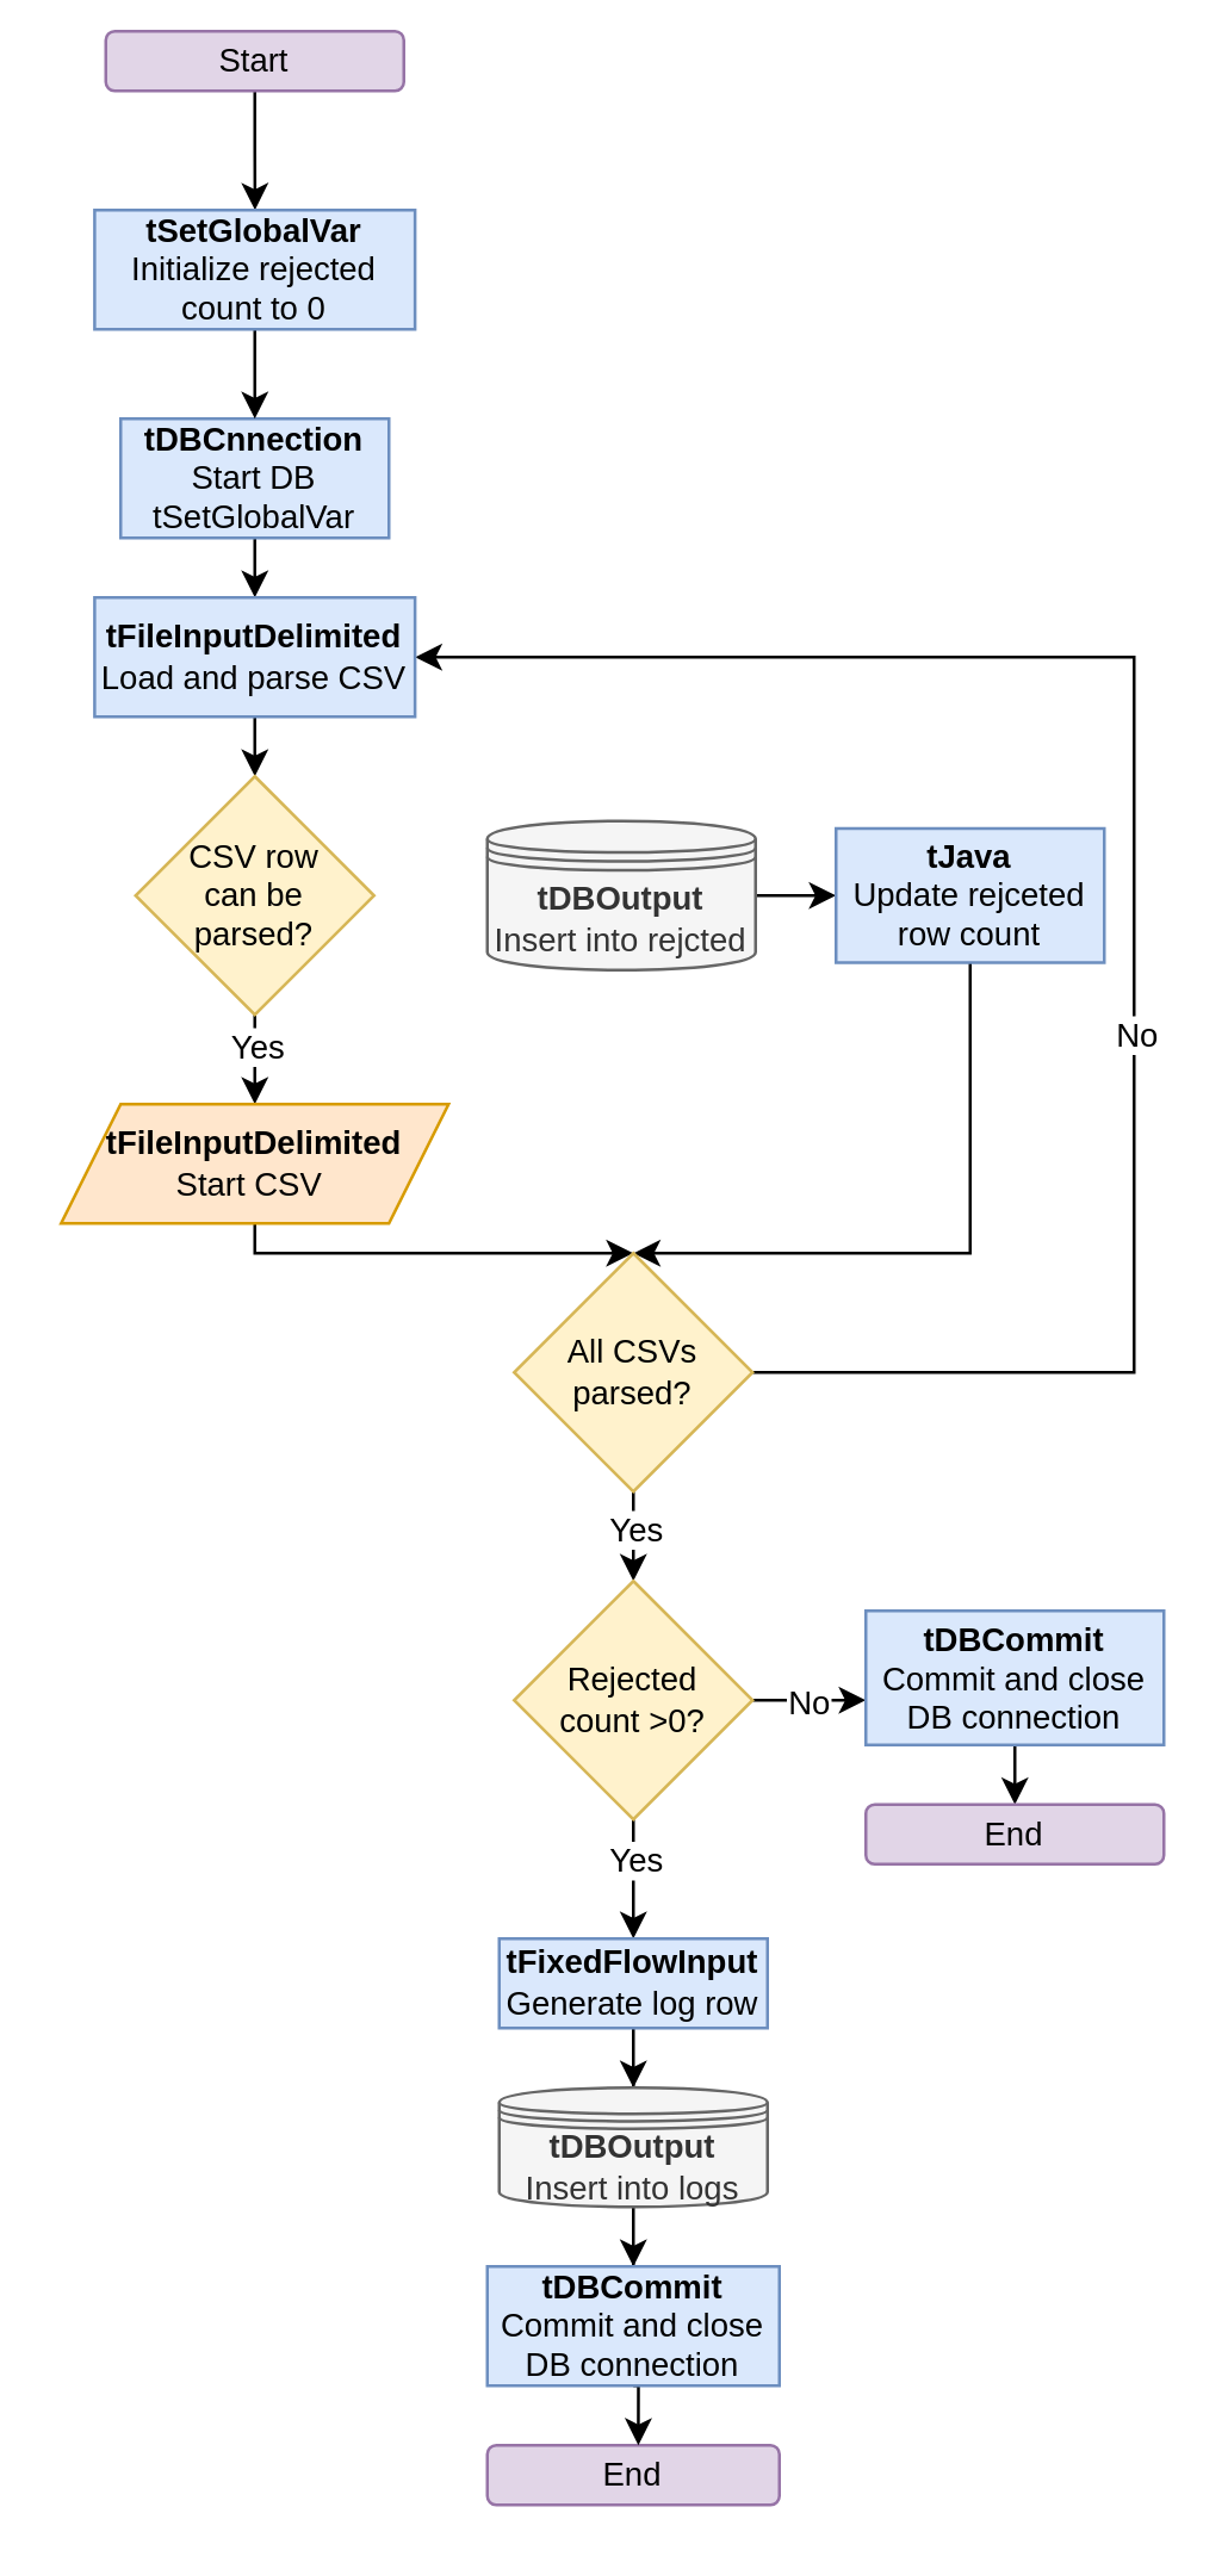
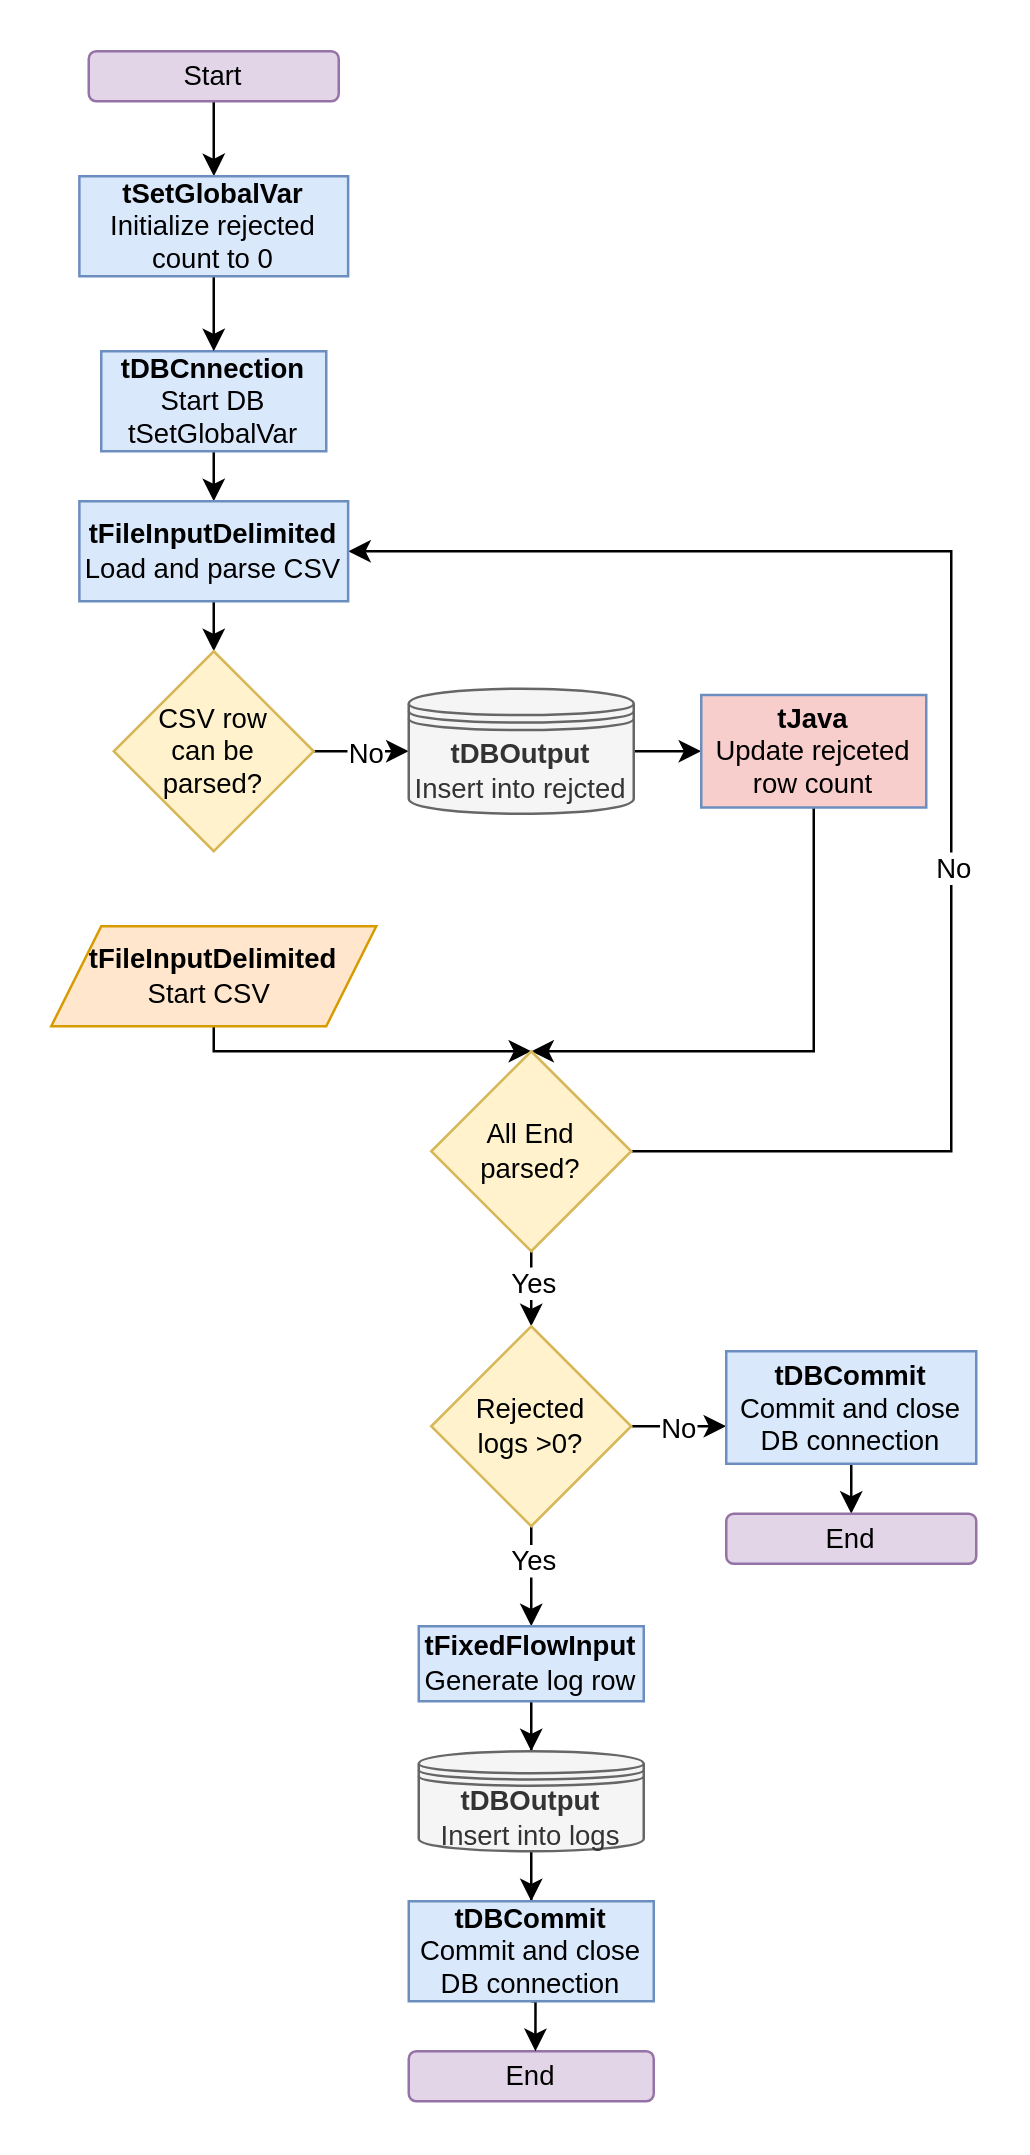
  <mxCell id="0" />
  <mxCell id="1" parent="0" />
  <mxCell id="2" value="" style="edgeStyle=orthogonalEdgeStyle;rounded=0;orthogonalLoop=1;jettySize=auto;html=1;fontSize=11;" parent="1" source="3" edge="1"><mxGeometry relative="1" as="geometry"><mxPoint x="85.053" y="70" as="targetPoint" /></mxGeometry></mxCell>
- <mxCell id="3" value="&lt;font style=&quot;font-size: 11px;&quot;&gt;Start&lt;/font&gt;" style="rounded=1;whiteSpace=wrap;html=1;fillColor=#e1d5e7;strokeColor=#9673a6;fontSize=11;" parent="1" vertex="1"><mxGeometry x="35" y="10" width="100" height="20" as="geometry" /></mxCell>
+ <mxCell id="3" value="&lt;font style=&quot;font-size: 11px;&quot;&gt;Start&lt;/font&gt;" style="rounded=1;whiteSpace=wrap;html=1;fillColor=#e1d5e7;strokeColor=#9673a6;fontSize=11;" parent="1" vertex="1"><mxGeometry x="35" y="20" width="100" height="20" as="geometry" /></mxCell>
  <mxCell id="4" value="" style="edgeStyle=orthogonalEdgeStyle;rounded=0;orthogonalLoop=1;jettySize=auto;html=1;fontSize=11;" parent="1" target="9" edge="1"><mxGeometry relative="1" as="geometry"><mxPoint x="80" y="230" as="sourcePoint" /><Array as="points"><mxPoint x="85" y="230" /></Array></mxGeometry></mxCell>
- <mxCell id="7" value="" style="edgeStyle=orthogonalEdgeStyle;rounded=0;orthogonalLoop=1;jettySize=auto;html=1;fontSize=11;" parent="1" source="9" target="14" edge="1"><mxGeometry relative="1" as="geometry" /></mxCell>
- <mxCell id="8" value="Yes" style="edgeLabel;html=1;align=center;verticalAlign=middle;resizable=0;points=[];fontSize=11;" parent="7" vertex="1" connectable="0"><mxGeometry x="-0.718" y="-1" relative="1" as="geometry"><mxPoint x="1" y="3" as="offset" /></mxGeometry></mxCell>
+ <mxCell id="5" value="" style="edgeStyle=orthogonalEdgeStyle;rounded=0;orthogonalLoop=1;jettySize=auto;html=1;fontSize=11;" parent="1" source="9" target="11" edge="1"><mxGeometry relative="1" as="geometry" /></mxCell>
+ <mxCell id="6" value="No" style="edgeLabel;html=1;align=center;verticalAlign=middle;resizable=0;points=[];fontSize=11;" parent="5" vertex="1" connectable="0"><mxGeometry x="-0.267" y="-1" relative="1" as="geometry"><mxPoint x="5" y="-1" as="offset" /></mxGeometry></mxCell>
  <mxCell id="9" value="&lt;font style=&quot;font-size: 11px;&quot;&gt;CSV row &lt;br style=&quot;font-size: 11px;&quot;&gt;can be &lt;br style=&quot;font-size: 11px;&quot;&gt;parsed?&lt;/font&gt;" style="rhombus;whiteSpace=wrap;html=1;fontSize=11;fillColor=#fff2cc;strokeColor=#d6b656;" parent="1" vertex="1"><mxGeometry x="45" y="260" width="80" height="80" as="geometry" /></mxCell>
  <mxCell id="10" value="" style="edgeStyle=orthogonalEdgeStyle;rounded=0;orthogonalLoop=1;jettySize=auto;html=1;fontSize=11;" parent="1" source="11" edge="1"><mxGeometry relative="1" as="geometry"><mxPoint x="280" y="300" as="targetPoint" /></mxGeometry></mxCell>
  <mxCell id="11" value="&lt;font style=&quot;font-size: 11px;&quot;&gt;&lt;b style=&quot;font-size: 11px;&quot;&gt;tDBOutput&lt;/b&gt;&lt;br style=&quot;font-size: 11px;&quot;&gt;Insert into rejcted&lt;/font&gt;" style="shape=datastore;whiteSpace=wrap;html=1;fontSize=11;fillColor=#f5f5f5;fontColor=#333333;strokeColor=#666666;" parent="1" vertex="1"><mxGeometry x="163" y="275" width="90" height="50" as="geometry" /></mxCell>
  <mxCell id="12" style="edgeStyle=orthogonalEdgeStyle;rounded=0;orthogonalLoop=1;jettySize=auto;html=1;entryX=0.5;entryY=0;entryDx=0;entryDy=0;fontSize=11;exitX=0.5;exitY=1;exitDx=0;exitDy=0;" parent="1" source="35" target="19" edge="1"><mxGeometry relative="1" as="geometry"><mxPoint x="310" y="320" as="sourcePoint" /><Array as="points"><mxPoint x="325" y="420" /></Array></mxGeometry></mxCell>
  <mxCell id="13" style="edgeStyle=orthogonalEdgeStyle;rounded=0;orthogonalLoop=1;jettySize=auto;html=1;entryX=0.5;entryY=0;entryDx=0;entryDy=0;fontSize=11;" parent="1" source="14" target="19" edge="1"><mxGeometry relative="1" as="geometry"><Array as="points"><mxPoint x="85" y="420" /></Array></mxGeometry></mxCell>
  <mxCell id="14" value="&lt;font style=&quot;font-size: 11px;&quot;&gt;&lt;b style=&quot;font-size: 11px;&quot;&gt;tFileInputDelimited&lt;/b&gt;&lt;br style=&quot;font-size: 11px;&quot;&gt;Start CSV&amp;nbsp;&lt;/font&gt;" style="shape=parallelogram;perimeter=parallelogramPerimeter;whiteSpace=wrap;html=1;fixedSize=1;fontSize=11;fillColor=#ffe6cc;strokeColor=#d79b00;" parent="1" vertex="1"><mxGeometry x="20" y="370" width="130" height="40" as="geometry" /></mxCell>
  <mxCell id="15" style="edgeStyle=orthogonalEdgeStyle;rounded=0;orthogonalLoop=1;jettySize=auto;html=1;entryX=1;entryY=0.5;entryDx=0;entryDy=0;fontSize=11;" parent="1" source="19" target="38" edge="1"><mxGeometry relative="1" as="geometry"><mxPoint x="130" y="210" as="targetPoint" /><Array as="points"><mxPoint x="380" y="460" /><mxPoint x="380" y="220" /></Array></mxGeometry></mxCell>
  <mxCell id="16" value="No" style="edgeLabel;html=1;align=center;verticalAlign=middle;resizable=0;points=[];fontSize=11;" parent="15" vertex="1" connectable="0"><mxGeometry x="-0.105" relative="1" as="geometry"><mxPoint y="31" as="offset" /></mxGeometry></mxCell>
  <mxCell id="17" value="" style="edgeStyle=orthogonalEdgeStyle;rounded=0;orthogonalLoop=1;jettySize=auto;html=1;fontSize=11;" parent="1" source="19" target="24" edge="1"><mxGeometry relative="1" as="geometry" /></mxCell>
  <mxCell id="18" value="Yes" style="edgeLabel;html=1;align=center;verticalAlign=middle;resizable=0;points=[];fontSize=11;" parent="17" vertex="1" connectable="0"><mxGeometry x="0.283" relative="1" as="geometry"><mxPoint as="offset" /></mxGeometry></mxCell>
- <mxCell id="19" value="&lt;span style=&quot;font-size: 11px;&quot;&gt;All CSVs &lt;br style=&quot;font-size: 11px;&quot;&gt;parsed?&lt;/span&gt;" style="rhombus;whiteSpace=wrap;html=1;fontSize=11;fillColor=#fff2cc;strokeColor=#d6b656;" parent="1" vertex="1"><mxGeometry x="172" y="420" width="80" height="80" as="geometry" /></mxCell>
+ <mxCell id="19" value="&lt;span style=&quot;font-size: 11px;&quot;&gt;All End &lt;br style=&quot;font-size: 11px;&quot;&gt;parsed?&lt;/span&gt;" style="rhombus;whiteSpace=wrap;html=1;fontSize=11;fillColor=#fff2cc;strokeColor=#d6b656;" parent="1" vertex="1"><mxGeometry x="172" y="420" width="80" height="80" as="geometry" /></mxCell>
  <mxCell id="20" value="" style="edgeStyle=orthogonalEdgeStyle;rounded=0;orthogonalLoop=1;jettySize=auto;html=1;fontSize=11;" parent="1" source="24" edge="1"><mxGeometry relative="1" as="geometry"><mxPoint x="290" y="570" as="targetPoint" /></mxGeometry></mxCell>
  <mxCell id="21" value="No" style="edgeLabel;html=1;align=center;verticalAlign=middle;resizable=0;points=[];fontSize=11;" parent="20" vertex="1" connectable="0"><mxGeometry x="-0.749" relative="1" as="geometry"><mxPoint x="13" as="offset" /></mxGeometry></mxCell>
  <mxCell id="22" value="" style="edgeStyle=orthogonalEdgeStyle;rounded=0;orthogonalLoop=1;jettySize=auto;html=1;fontSize=11;" parent="1" source="24" edge="1"><mxGeometry relative="1" as="geometry"><mxPoint x="212" y="650" as="targetPoint" /></mxGeometry></mxCell>
  <mxCell id="23" value="Yes" style="edgeLabel;html=1;align=center;verticalAlign=middle;resizable=0;points=[];fontSize=11;" parent="22" vertex="1" connectable="0"><mxGeometry x="-0.732" y="-1" relative="1" as="geometry"><mxPoint x="1" y="8" as="offset" /></mxGeometry></mxCell>
- <mxCell id="24" value="&lt;font style=&quot;font-size: 11px;&quot;&gt;Rejected &lt;br style=&quot;font-size: 11px;&quot;&gt;count &amp;gt;0?&lt;/font&gt;" style="rhombus;whiteSpace=wrap;html=1;fontSize=11;fillColor=#fff2cc;strokeColor=#d6b656;" parent="1" vertex="1"><mxGeometry x="172" y="530" width="80" height="80" as="geometry" /></mxCell>
+ <mxCell id="24" value="&lt;font style=&quot;font-size: 11px;&quot;&gt;Rejected &lt;br style=&quot;font-size: 11px;&quot;&gt;logs &amp;gt;0?&lt;/font&gt;" style="rhombus;whiteSpace=wrap;html=1;fontSize=11;fillColor=#fff2cc;strokeColor=#d6b656;" parent="1" vertex="1"><mxGeometry x="172" y="530" width="80" height="80" as="geometry" /></mxCell>
  <mxCell id="25" value="" style="edgeStyle=orthogonalEdgeStyle;rounded=0;orthogonalLoop=1;jettySize=auto;html=1;fontSize=11;" parent="1" target="26" edge="1"><mxGeometry relative="1" as="geometry"><mxPoint x="340" y="590" as="sourcePoint" /><Array as="points"><mxPoint x="340" y="570" /></Array></mxGeometry></mxCell>
  <mxCell id="26" value="&lt;font style=&quot;font-size: 11px;&quot;&gt;End&lt;/font&gt;" style="rounded=1;whiteSpace=wrap;html=1;fillColor=#e1d5e7;strokeColor=#9673a6;fontSize=11;" parent="1" vertex="1"><mxGeometry x="290" y="605" width="100" height="20" as="geometry" /></mxCell>
  <mxCell id="27" value="" style="edgeStyle=orthogonalEdgeStyle;rounded=0;orthogonalLoop=1;jettySize=auto;html=1;fontSize=11;exitX=0.5;exitY=1;exitDx=0;exitDy=0;" parent="1" source="32" target="29" edge="1"><mxGeometry relative="1" as="geometry"><mxPoint x="213.529" y="690" as="sourcePoint" /></mxGeometry></mxCell>
  <mxCell id="28" value="" style="edgeStyle=orthogonalEdgeStyle;rounded=0;orthogonalLoop=1;jettySize=auto;html=1;fontSize=11;" parent="1" source="29" target="34" edge="1"><mxGeometry relative="1" as="geometry" /></mxCell>
  <mxCell id="29" value="&lt;font style=&quot;font-size: 11px;&quot;&gt;&lt;b style=&quot;font-size: 11px;&quot;&gt;tDBOutput&lt;/b&gt;&lt;br style=&quot;font-size: 11px;&quot;&gt;Insert into logs&lt;/font&gt;" style="shape=datastore;whiteSpace=wrap;html=1;fontSize=11;fillColor=#f5f5f5;fontColor=#333333;strokeColor=#666666;" parent="1" vertex="1"><mxGeometry x="167" y="700" width="90" height="40" as="geometry" /></mxCell>
  <mxCell id="30" value="&lt;font style=&quot;font-size: 11px;&quot;&gt;End&lt;/font&gt;" style="rounded=1;whiteSpace=wrap;html=1;fillColor=#e1d5e7;strokeColor=#9673a6;fontSize=11;" parent="1" vertex="1"><mxGeometry x="163" y="820" width="98" height="20" as="geometry" /></mxCell>
  <mxCell id="31" value="&lt;font style=&quot;font-size: 11px;&quot;&gt;&lt;b style=&quot;font-size: 11px;&quot;&gt;tDBCommit&lt;/b&gt;&lt;br style=&quot;font-size: 11px;&quot;&gt;Commit and close DB connection&lt;/font&gt;" style="rounded=0;whiteSpace=wrap;html=1;fontSize=11;fillColor=#dae8fc;strokeColor=#6c8ebf;" parent="1" vertex="1"><mxGeometry x="290" y="540" width="100" height="45" as="geometry" /></mxCell>
  <mxCell id="32" value="&lt;font style=&quot;font-size: 11px;&quot;&gt;&lt;b style=&quot;font-size: 11px;&quot;&gt;tFixedFlowInput&lt;/b&gt;&lt;br style=&quot;font-size: 11px;&quot;&gt;Generate log row&lt;/font&gt;" style="rounded=0;whiteSpace=wrap;html=1;fontSize=11;fillColor=#dae8fc;strokeColor=#6c8ebf;" parent="1" vertex="1"><mxGeometry x="167" y="650" width="90" height="30" as="geometry" /></mxCell>
  <mxCell id="33" style="edgeStyle=orthogonalEdgeStyle;rounded=0;orthogonalLoop=1;jettySize=auto;html=1;exitX=0.5;exitY=1;exitDx=0;exitDy=0;entryX=0.517;entryY=-0.001;entryDx=0;entryDy=0;entryPerimeter=0;fontSize=11;" parent="1" source="34" target="30" edge="1"><mxGeometry relative="1" as="geometry" /></mxCell>
  <mxCell id="34" value="&lt;font style=&quot;font-size: 11px;&quot;&gt;&lt;b style=&quot;font-size: 11px;&quot;&gt;tDBCommit&lt;/b&gt;&lt;br style=&quot;font-size: 11px;&quot;&gt;Commit and close DB connection&lt;/font&gt;" style="rounded=0;whiteSpace=wrap;html=1;fontSize=11;fillColor=#dae8fc;strokeColor=#6c8ebf;" parent="1" vertex="1"><mxGeometry x="163" y="760" width="98" height="40" as="geometry" /></mxCell>
- <mxCell id="35" value="&lt;font style=&quot;font-size: 11px;&quot;&gt;&lt;b style=&quot;font-size: 11px;&quot;&gt;tJava&lt;/b&gt;&lt;br style=&quot;font-size: 11px;&quot;&gt;Update rejceted row count&lt;/font&gt;" style="rounded=0;whiteSpace=wrap;html=1;fontSize=11;fillColor=#dae8fc;strokeColor=#6c8ebf;" parent="1" vertex="1"><mxGeometry x="280" y="277.5" width="90" height="45" as="geometry" /></mxCell>
+ <mxCell id="35" value="&lt;font style=&quot;font-size: 11px;&quot;&gt;&lt;b style=&quot;font-size: 11px;&quot;&gt;tJava&lt;/b&gt;&lt;br style=&quot;font-size: 11px;&quot;&gt;Update rejceted row count&lt;/font&gt;" style="rounded=0;whiteSpace=wrap;html=1;fontSize=11;fillColor=#f8cecc;strokeColor=#6c8ebf;" parent="1" vertex="1"><mxGeometry x="280" y="277.5" width="90" height="45" as="geometry" /></mxCell>
  <mxCell id="36" value="" style="edgeStyle=orthogonalEdgeStyle;rounded=0;orthogonalLoop=1;jettySize=auto;html=1;fontSize=11;" parent="1" source="37" target="38" edge="1"><mxGeometry relative="1" as="geometry" /></mxCell>
  <mxCell id="37" value="&lt;font style=&quot;font-size: 11px;&quot;&gt;&lt;b style=&quot;font-size: 11px;&quot;&gt;tDBCnnection&lt;/b&gt;&lt;br style=&quot;font-size: 11px;&quot;&gt;Start DB tSetGlobalVar&lt;/font&gt;" style="rounded=0;whiteSpace=wrap;html=1;fontSize=11;fillColor=#dae8fc;strokeColor=#6c8ebf;" parent="1" vertex="1"><mxGeometry x="40" y="140" width="90" height="40" as="geometry" /></mxCell>
  <mxCell id="38" value="&lt;font style=&quot;font-size: 11px;&quot;&gt;&lt;b style=&quot;font-size: 11px;&quot;&gt;tFileInputDelimited&lt;br style=&quot;font-size: 11px;&quot;&gt;&lt;/b&gt;Load and parse CSV&lt;/font&gt;" style="rounded=0;whiteSpace=wrap;html=1;fontSize=11;fillColor=#dae8fc;strokeColor=#6c8ebf;" parent="1" vertex="1"><mxGeometry x="31.25" y="200" width="107.5" height="40" as="geometry" /></mxCell>
  <mxCell id="39" style="edgeStyle=orthogonalEdgeStyle;rounded=0;orthogonalLoop=1;jettySize=auto;html=1;exitX=0.5;exitY=1;exitDx=0;exitDy=0;entryX=0.5;entryY=0;entryDx=0;entryDy=0;fontSize=11;" parent="1" source="40" target="37" edge="1"><mxGeometry relative="1" as="geometry" /></mxCell>
  <mxCell id="40" value="&lt;b&gt;tSetGlobalVar&lt;/b&gt;&lt;br&gt;Initialize rejected count to 0" style="rounded=0;whiteSpace=wrap;html=1;fontSize=11;fillColor=#dae8fc;strokeColor=#6c8ebf;" parent="1" vertex="1"><mxGeometry x="31.25" y="70" width="107.5" height="40" as="geometry" /></mxCell>
